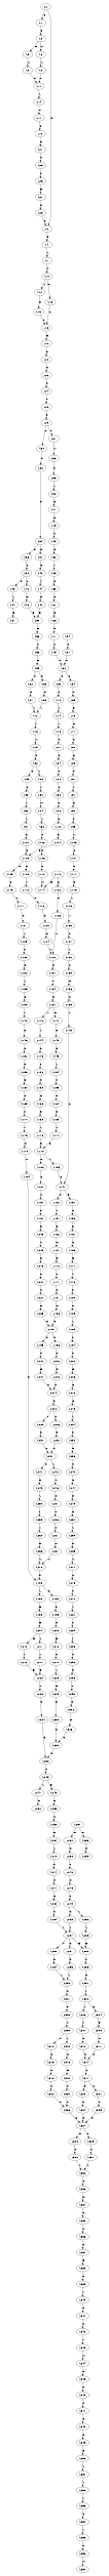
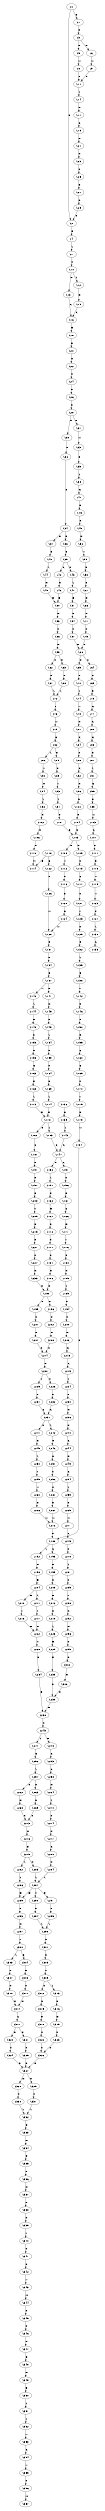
  strict digraph {
    S0
    S1
    S2
    S3
    S4
    S5
    S6
    S7
    S8
    S9
    S10
    S11
    S12
    S13
    S14
    S15
    S16
    S17
    S18
    S19
    S20
    S21
    S22
    S23
    S24
    S25
    S26
    S27
    S28
    S29
    S30
    S31
    S32
    S33
    S34
    S35
    S36
    S37
    S38
    S39
    S40
    S41
    S42
    S43
    S44
    S45
    S46
    S47
    S48
    S49
    S50
    S51
    S52
    S53
    S54
    S55
    S56
    S57
    S58
    S59
    S60
    S61
    S62
    S63
    S64
    S65
    S66
    S67
    S68
    S69
    S70
    S71
    S72
    S73
    S74
    S75
    S76
    S77
    S78
    S79
    S80
    S81
    S82
    S83
    S84
    S85
    S86
    S87
    S88
    S89
    S90
    S91
    S92
    S93
    S94
    S95
    S96
    S97
    S98
    S99
    S100
    S101
    S102
    S103
    S104
    S105
    S106
    S107
    S108
    S109
    S110
    S111
    S112
    S113
    S114
    S115
    S116
    S117
    S119
    S120
    S121
    S118
    S122
    S123
    S124
    S125
    S126
    S127
    S128
    S129
    S130
    S131
    S132
    S133
    S134
    S135
    S136
    S137
    S138
    S139
    S140
    S141
    S142
    S143
    S144
    S145
    S146
    S147
    S148
    n150 [label=S449]
    S150
    S151
    S152
    S153
    S154
    S155
    S156
    S157
    S158
    S159
    S160
    S161
    S162
    S163
    S164
    S165
    S166
    S167
    S168
    S169
    S170
    S171
    S172
    S173
    S174
    S175
    S176
    S177
    S178
    S179
    S180
    S181
    S182
    S183
    S184
    S185
    S186
    S187
    S188
    S189
    S190
    S191
    S192
    S193
    S194
    S195
    S196
    S197
    S198
    S199
    S200
    S201
    S202
    S203
    S204
    S205
    S206
    S207
    S208
    S209
    S210
    S211
    S212
    S213
    S214
    S215
    S216
    S217
    S218
    S219
    S220
    S221
    S222
    S223
    S224
    S225
    S226
    S227
    S228
    S229
    S230
    S231
    S232
    S233
    S234
    S235
    S236
    S237
    S238
    S239
    S240
    S241
    S242
    S243
    S244
    S245
    S246
    S247
    S248
    S249
    S250
    S251
    S252
    S253
    S254
    S255
    S256
    S257
    S258
    S259
    S260
    S261
    S262
    S263
    S264
    S265
    S266
    S267
    S268
    S269
    S270
    S271
    S272
    S273
    S274
    S275
    S276
    S277
    S278
    S279
    S280
    S281
    S282
    S283
    S284
    S285
    S286
    S287
    S288
    S289
    S290
    S291
    S292
    S293
    S294
    S295
    S296
    S297
    S298
    S299
    S300
    S301
    S302
    S303
    S304
    S305
    S306
    S307
    S308
    S309
    S310
    S311
    S312
    S313
    S314
    S315
    S316
    S317
    S318
    S319
    S320
    S321
    S322
    S323
    S324
    S325
    S326
    S327
    S328
    S329
    S330
    S331
    S332
    S333
    S334
    S335
    S336
    S337
    S338
    S339
    S340
    S341
    S342
    S343
    S344
    S345
    S346
    S347
    S348
    S349
    S350
    S351
    S352
    S353
    S354
    S355
    S356
    S357
    S0 -> S1 [label=G]
    S0 -> S2 [label=P]
    S1 -> S3 [label=P]
    S2 -> S4 [label=E]
    S3 -> S5 [label=K]
    S3 -> S6 [label=R]
    S4 -> S7 [label=S]
    S5 -> S8 [label=W]
    S6 -> S9 [label=W]
    S7 -> S10 [label=L]
    S8 -> S11 [label=P]
    S9 -> S11 [label=P]
    S10 -> S12 [label=S]
    S10 -> S13 [label=R]
    S11 -> S14 [label=S]
    S12 -> S15 [label=R]
    S13 -> S16 [label=C]
    S14 -> S17 [label=R]
    S15 -> S16 [label=C]
    S16 -> S18 [label=H]
    S17 -> S19 [label=C]
    S18 -> S20 [label=R]
    S19 -> S21 [label=R]
    S20 -> S22 [label=K]
    S21 -> S23 [label=A]
    S22 -> S24 [label=T]
    S23 -> S25 [label=L]
    S24 -> S26 [label=P]
    S25 -> S27 [label=E]
    S26 -> S28 [label=P]
    S27 -> S29 [label=D]
    S28 -> S30 [label=A]
    S28 -> S31 [label=P]
    S29 -> S2 [label=P]
    S30 -> S32 [label=L]
    S31 -> S33 [label=W]
    S32 -> S34 [label=P]
    S33 -> S35 [label=P]
    S34 -> S36 [label=P]
    S34 -> S37 [label=Q]
    S35 -> S38 [label=S]
    S36 -> S39 [label=G]
    S37 -> S40 [label=G]
    S38 -> S41 [label=G]
    S39 -> S42 [label=C]
    S39 -> S43 [label=T]
    S40 -> S44 [label=S]
    S41 -> S45 [label=Q]
    S42 -> S46 [label=N]
    S43 -> S47 [label=S]
    S44 -> S48 [label=N]
    S45 -> S49 [label=T]
    S46 -> S50 [label=E]
    S47 -> S51 [label=E]
    S48 -> S50 [label=E]
    S49 -> S52 [label=N]
    S50 -> S53 [label=N]
+   S51 -> S54 [label=R]
    S52 -> S55 [label=V]
    S53 -> S56 [label=L]
    S54 -> S57 [label=L]
    S55 -> S58 [label=P]
    S56 -> S59 [label=N]
    S57 -> S60 [label=D]
    S58 -> S61 [label=P]
    S59 -> S62 [label=L]
    S59 -> S63 [label=Q]
    S60 -> S64 [label=L]
    S60 -> S65 [label=T]
    S61 -> S66 [label=R]
    S62 -> S67 [label=E]
    S63 -> S68 [label=E]
    S64 -> S69 [label=R]
    S65 -> S70 [label=T]
    S66 -> S71 [label=A]
    S67 -> S72 [label=S]
    S68 -> S72 [label=S]
    S69 -> S73 [label=R]
    S70 -> S74 [label=S]
    S71 -> S75 [label=L]
    S72 -> S76 [label=I]
    S73 -> S77 [label=G]
    S74 -> S78 [label=V]
    S75 -> S60 [label=D]
    S76 -> S79 [label=W]
    S77 -> S80 [label=C]
    S78 -> S81 [label=A]
    S79 -> S82 [label=G]
    S80 -> S83 [label=G]
    S81 -> S84 [label=G]
    S82 -> S85 [label=P]
    S82 -> S86 [label=S]
    S83 -> S87 [label=R]
    S84 -> S88 [label=L]
    S85 -> S89 [label=L]
    S86 -> S90 [label=V]
    S87 -> S91 [label=S]
    S88 -> S92 [label=G]
    S89 -> S93 [label=V]
    S90 -> S94 [label=M]
    S91 -> S95 [label=G]
    S92 -> S96 [label=A]
    S93 -> S97 [label=S]
    S94 -> S98 [label=S]
    S95 -> S99 [label=P]
    S96 -> S100 [label=D]
    S97 -> S101 [label=P]
    S98 -> S102 [label=T]
    S99 -> S103 [label=W]
    S100 -> S104 [label=P]
    S101 -> S105 [label=G]
    S102 -> S106 [label=N]
    S103 -> S107 [label=C]
    S104 -> S105 [label=G]
    S105 -> S108 [label=T]
    S105 -> S109 [label=R]
    S106 -> S110 [label=L]
    S107 -> S111 [label=L]
    S108 -> S112 [label=V]
    S109 -> S113 [label=T]
    S110 -> S114 [label=M]
    S111 -> S115 [label=R]
    S112 -> S116 [label=D]
    S113 -> S117 [label=G]
    S115 -> S119 [label=V]
    S116 -> S120 [label=R]
    S117 -> S121 [label=T]
    S119 -> S123 [label=V]
    S120 -> S124 [label=Q]
    S121 -> S125 [label=V]
    S118 -> S114 [label=E]
    S118 -> S122 [label=G]
    S122 -> S126 [label=Q]
    S123 -> S127 [label=L]
    S124 -> S128 [label=W]
    S125 -> S129 [label=T]
    S126 -> S128 [label=W]
    S127 -> S130 [label=S]
    S128 -> S131 [label=Q]
    S129 -> S132 [label=Q]
    S130 -> S133 [label=C]
    S131 -> S134 [label=L]
    S132 -> S135 [label=S]
-   S133 -> S136 [label=M]
    S134 -> S137 [label=G]
    S135 -> S138 [label=G]
    S136 -> S139 [label=Q]
    S137 -> S140 [label=V]
    S137 -> S141 [label=K]
    S138 -> S142 [label=V]
    S139 -> S143 [label=S]
    S140 -> S144 [label=S]
    S141 -> S145 [label=N]
    S142 -> S146 [label=P]
    S143 -> S147 [label=C]
    S144 -> S148 [label=D]
    S145 -> n150 [label=D]
    S146 -> S150 [label=Q]
    S147 -> S151 [label=G]
    S147 -> S152 [label=T]
    S148 -> S153 [label=P]
    n150 -> S154 [label=S]
    S150 -> S155 [label=R]
    S151 -> S156 [label=A]
    S152 -> S157 [label=S]
    S153 -> S158 [label=A]
    S154 -> S159 [label=L]
    S155 -> S160 [label=G]
    S156 -> S161 [label=F]
    S157 -> S162 [label=F]
    S158 -> S163 [label=G]
    S159 -> S164 [label=A]
    S160 -> S165 [label=G]
    S161 -> S166 [label=C]
    S162 -> S167 [label=H]
    S163 -> S168 [label=R]
    S164 -> S169 [label=K]
    S165 -> S170 [label=L]
    S166 -> S171 [label=H]
    S167 -> S172 [label=F]
    S168 -> S173 [label=S]
    S169 -> S174 [label=S]
    S170 -> S175 [label=V]
    S171 -> S176 [label=V]
    S172 -> S177 [label=T]
    S173 -> S178 [label=F]
    S174 -> S178 [label=F]
    S175 -> S179 [label=K]
    S176 -> S180 [label=P]
    S177 -> S181 [label=T]
    S178 -> S182 [label=P]
    S178 -> S183 [label=S]
    S179 -> S184 [label=W]
    S180 -> S185 [label=A]
    S181 -> S186 [label=N]
    S182 -> S187 [label=C]
    S183 -> S147 [label=C]
    S184 -> S188 [label=P]
    S185 -> S189 [label=S]
    S186 -> S190 [label=K]
    S187 -> S191 [label=L]
    S188 -> S192 [label=S]
    S188 -> S193 [label=C]
    S189 -> S194 [label=L]
    S190 -> S195 [label=T]
    S190 -> S196 [label=A]
    S191 -> S197 [label=P]
    S192 -> S198 [label=E]
    S193 -> S199 [label=R]
    S194 -> S200 [label=A]
    S195 -> S201 [label=A]
    S196 -> S202 [label=T]
    S197 -> S203 [label=F]
    S198 -> S204 [label=E]
    S199 -> S205 [label=D]
    S200 -> S206 [label=H]
    S201 -> S207 [label=E]
    S202 -> S208 [label=E]
    S203 -> S209 [label=Y]
    S204 -> S210 [label=H]
    S204 -> S211 [label=S]
    S205 -> S212 [label=E]
    S206 -> S213 [label=G]
    S207 -> S214 [label=T]
    S208 -> S214 [label=T]
    S209 -> S215 [label=F]
    S210 -> S216 [label=I]
    S211 -> S217 [label=I]
    S212 -> S218 [label=D]
    S213 -> S219 [label=G]
    S214 -> S220 [label=R]
    S215 -> S221 [label=P]
    S216 -> S222 [label=E]
    S217 -> S222 [label=E]
    S218 -> S223 [label=S]
    S219 -> S224 [label=S]
    S220 -> S225 [label=I]
    S220 -> S226 [label=L]
    S221 -> S227 [label=A]
    S222 -> S228 [label=Y]
    S223 -> S229 [label=E]
    S224 -> S230 [label=P]
    S225 -> S231 [label=P]
    S226 -> S232 [label=P]
    S227 -> S233 [label=N]
    S228 -> S234 [label=P]
    S229 -> S235 [label=F]
    S230 -> S236 [label=K]
    S231 -> S237 [label=C]
    S232 -> S237 [label=C]
    S233 -> S190 [label=K]
    S234 -> S238 [label=F]
    S235 -> S239 [label=P]
    S236 -> S240 [label=A]
    S237 -> S241 [label=A]
    S237 -> S242 [label=S]
    S238 -> S243 [label=L]
    S239 -> S238 [label=F]
    S240 -> S244 [label=G]
    S241 -> S245 [label=R]
    S242 -> S246 [label=Q]
    S243 -> S247 [label=S]
    S243 -> S248 [label=H]
    S244 -> S249 [label=R]
    S245 -> S250 [label=S]
    S246 -> S251 [label=N]
    S247 -> S252 [label=G]
    S248 -> S253 [label=G]
    S249 -> S254 [label=G]
    S250 -> S255 [label=I]
    S251 -> S256 [label=L]
+   S252 -> S257 [label=S]
    S253 -> S258 [label=C]
    S254 -> S259 [label=S]
    S255 -> S260 [label=V]
    S256 -> S261 [label=A]
    S257 -> S262 [label=Q]
    S257 -> S263 [label=K]
    S258 -> S264 [label=N]
    S259 -> S265 [label=T]
    S260 -> S266 [label=R]
    S261 -> S267 [label=R]
    S262 -> S268 [label=N]
    S263 -> S269 [label=N]
    S264 -> S270 [label=S]
    S265 -> S271 [label=W]
    S266 -> S272 [label=W]
    S267 -> S272 [label=W]
    S268 -> S273 [label=L]
+   S269 -> S273 [label=L]
    S270 -> S274 [label=L]
    S271 -> S275 [label=C]
    S272 -> S188 [label=P]
    S273 -> S276 [label=K]
    S274 -> S277 [label=A]
    S275 -> S278 [label=L]
    S276 -> S279 [label=E]
    S277 -> S280 [label=G]
    S278 -> S281 [label=S]
    S279 -> S282 [label=S]
    S279 -> S283 [label=A]
    S280 -> S284 [label=A]
    S281 -> S285 [label=L]
    S282 -> S286 [label=S]
    S283 -> S287 [label=S]
    S284 -> S287 [label=S]
    S285 -> S288 [label=I]
    S286 -> S289 [label=H]
    S287 -> S289 [label=H]
    S287 -> S290 [label=Y]
    S287 -> S291 [label=R]
    S288 -> S292 [label=A]
    S289 -> S293 [label=L]
    S290 -> S294 [label=P]
    S291 -> S295 [label=P]
    S292 -> S296 [label=N]
    S293 -> S297 [label=N]
    S294 -> S298 [label=S]
    S295 -> S298 [label=S]
    S296 -> S299 [label=L]
    S297 -> S300 [label=I]
    S298 -> S301 [label=A]
    S299 -> S302 [label=D]
    S300 -> S303 [label=S]
    S300 -> S304 [label=G]
    S301 -> S305 [label=D]
    S302 -> S306 [label=F]
    S303 -> S307 [label=Y]
    S304 -> S308 [label=F]
    S305 -> S309 [label=Y]
    S306 -> S239 [label=P]
    S307 -> S310 [label=A]
    S308 -> S311 [label=A]
    S309 -> S312 [label=T]
    S309 -> S313 [label=S]
    S310 -> S314 [label=K]
    S311 -> S314 [label=K]
    S312 -> S315 [label=K]
    S313 -> S316 [label=K]
    S314 -> S317 [label=C]
    S315 -> S318 [label=R]
    S316 -> S319 [label=H]
    S317 -> S320 [label=P]
    S317 -> S321 [label=T]
    S318 -> S322 [label=A]
    S319 -> S323 [label=A]
    S320 -> S324 [label=L]
    S321 -> S325 [label=L]
    S322 -> S326 [label=L]
    S323 -> S326 [label=L]
    S324 -> S327 [label=D]
    S325 -> S327 [label=D]
    S326 -> S327 [label=D]
    S327 -> S328 [label=N]
    S327 -> S329 [label=D]
    S328 -> S330 [label=L]
    S329 -> S331 [label=L]
    S330 -> S332 [label=S]
    S331 -> S332 [label=S]
    S332 -> S333 [label=Q]
    S333 -> S334 [label=N]
    S334 -> S335 [label=Q]
    S335 -> S336 [label=L]
    S336 -> S337 [label=K]
    S337 -> S338 [label=E]
    S338 -> S339 [label=T]
    S339 -> S340 [label=I]
    S340 -> S341 [label=L]
    S341 -> S342 [label=T]
    S342 -> S343 [label=V]
    S343 -> S344 [label=M]
    S344 -> S345 [label=T]
    S345 -> S346 [label=T]
    S346 -> S347 [label=A]
    S347 -> S348 [label=G]
    S348 -> S349 [label=K]
    S349 -> S350 [label=E]
    S350 -> S351 [label=S]
    S351 -> S352 [label=S]
    S352 -> S353 [label=V]
    S353 -> S354 [label=G]
    S354 -> S355 [label=V]
    S355 -> S356 [label=L]
    S356 -> S357 [label=M]
  }
